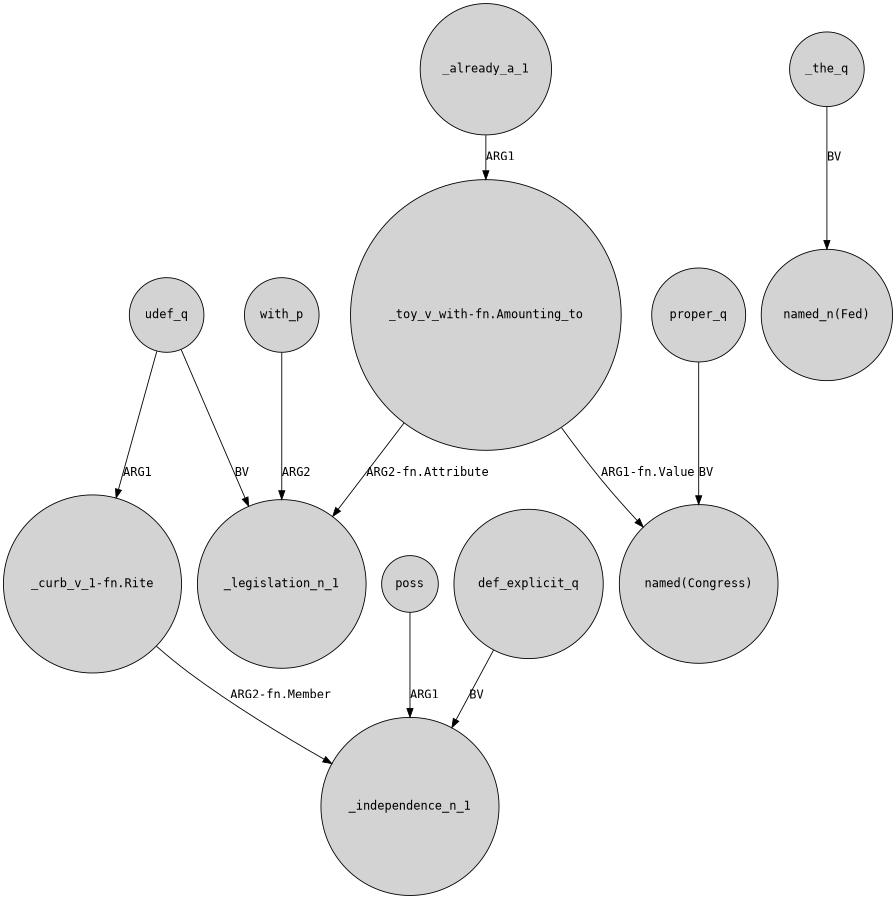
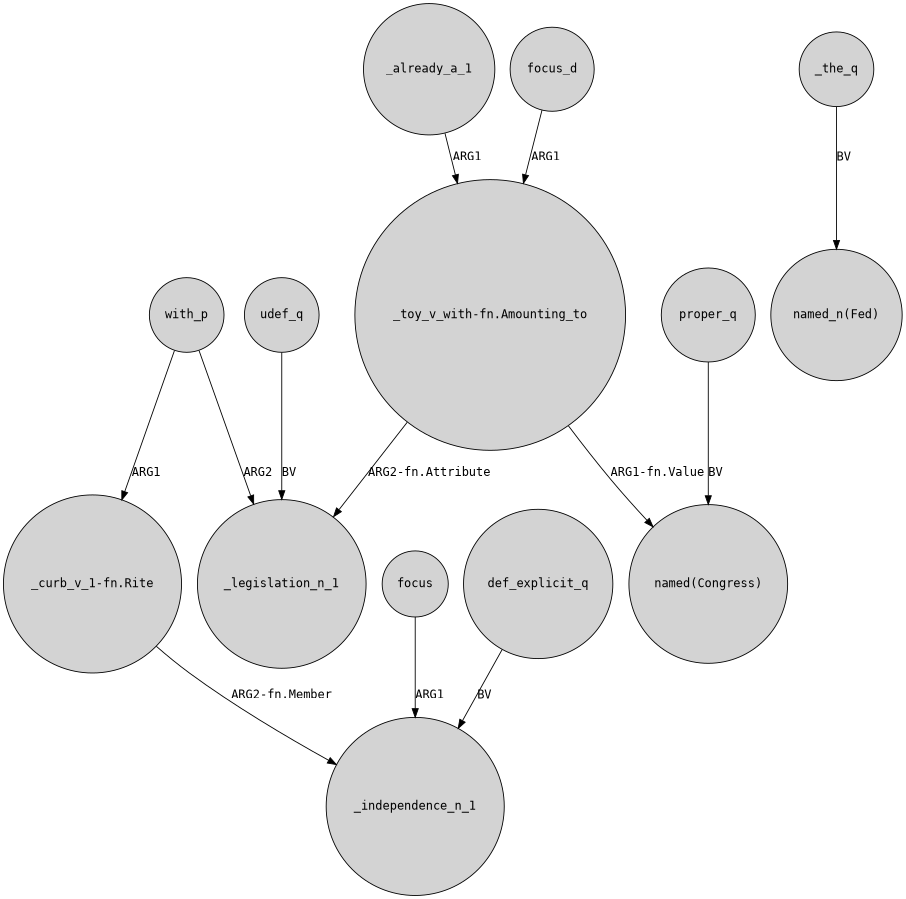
  digraph {
    fontname="DejaVu Sans Mono"
    node [fontname="DejaVu Sans Mono" shape=circle style=filled]
    edge [fontname="DejaVu Sans Mono"]
    "_toy_v_with-fn.Amounting_to"
    _legislation_n_1
    "named(Congress)"
    with_p
    "_curb_v_1-fn.Rite"
    _independence_n_1
    proper_q
    _the_q
    "named_n(Fed)"
-   poss
+   poss [label=focus]
    _already_a_1
+   focus_d
    def_explicit_q
    udef_q
    "_toy_v_with-fn.Amounting_to" -> _legislation_n_1 [label="ARG2-fn.Attribute"]
    "_toy_v_with-fn.Amounting_to" -> "named(Congress)" [label="ARG1-fn.Value"]
    with_p -> _legislation_n_1 [label=ARG2]
-   udef_q -> "_curb_v_1-fn.Rite" [label=ARG1]
+   with_p -> "_curb_v_1-fn.Rite" [label=ARG1]
    "_curb_v_1-fn.Rite" -> _independence_n_1 [label="ARG2-fn.Member"]
    proper_q -> "named(Congress)" [label=BV]
    _the_q -> "named_n(Fed)" [label=BV]
    poss -> _independence_n_1 [label=ARG1]
    _already_a_1 -> "_toy_v_with-fn.Amounting_to" [label=ARG1]
+   focus_d -> "_toy_v_with-fn.Amounting_to" [label=ARG1]
    def_explicit_q -> _independence_n_1 [label=BV]
    udef_q -> _legislation_n_1 [label=BV]
  }
